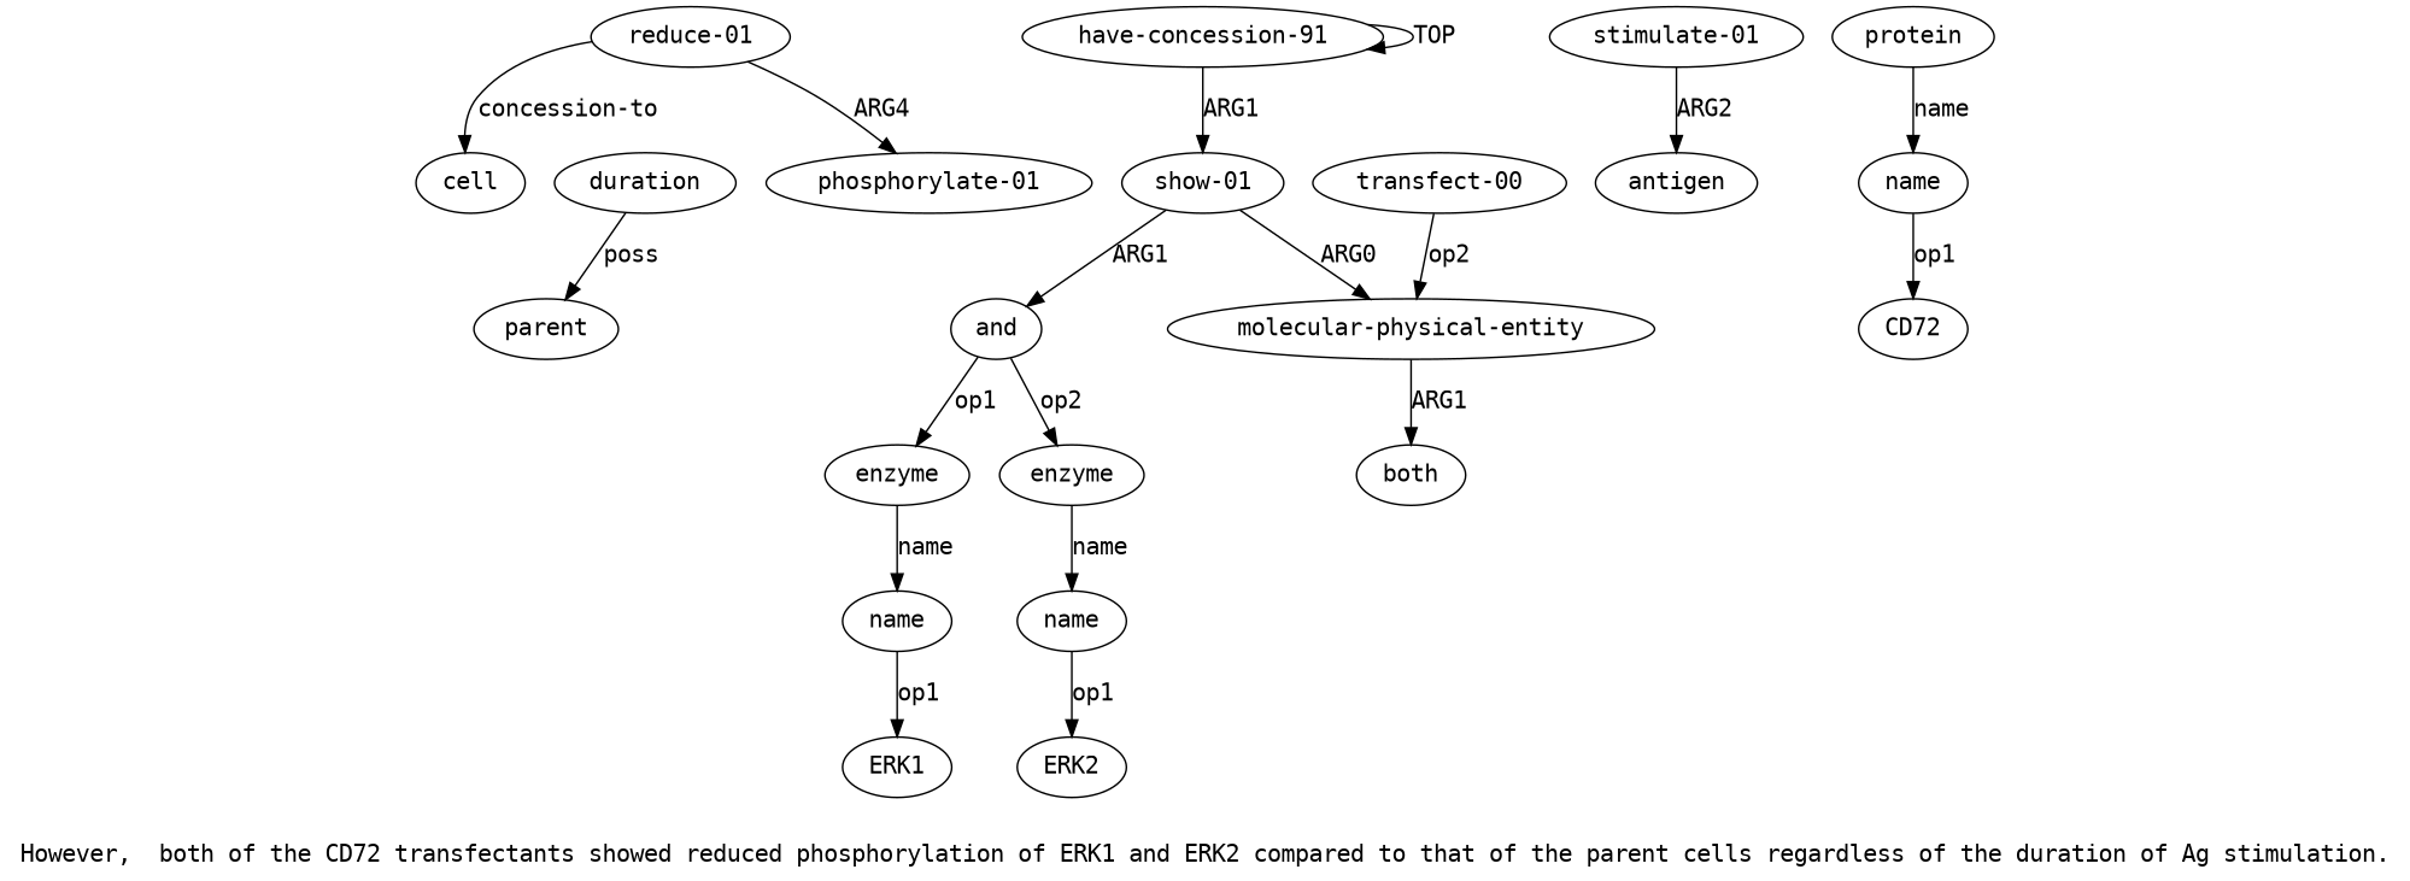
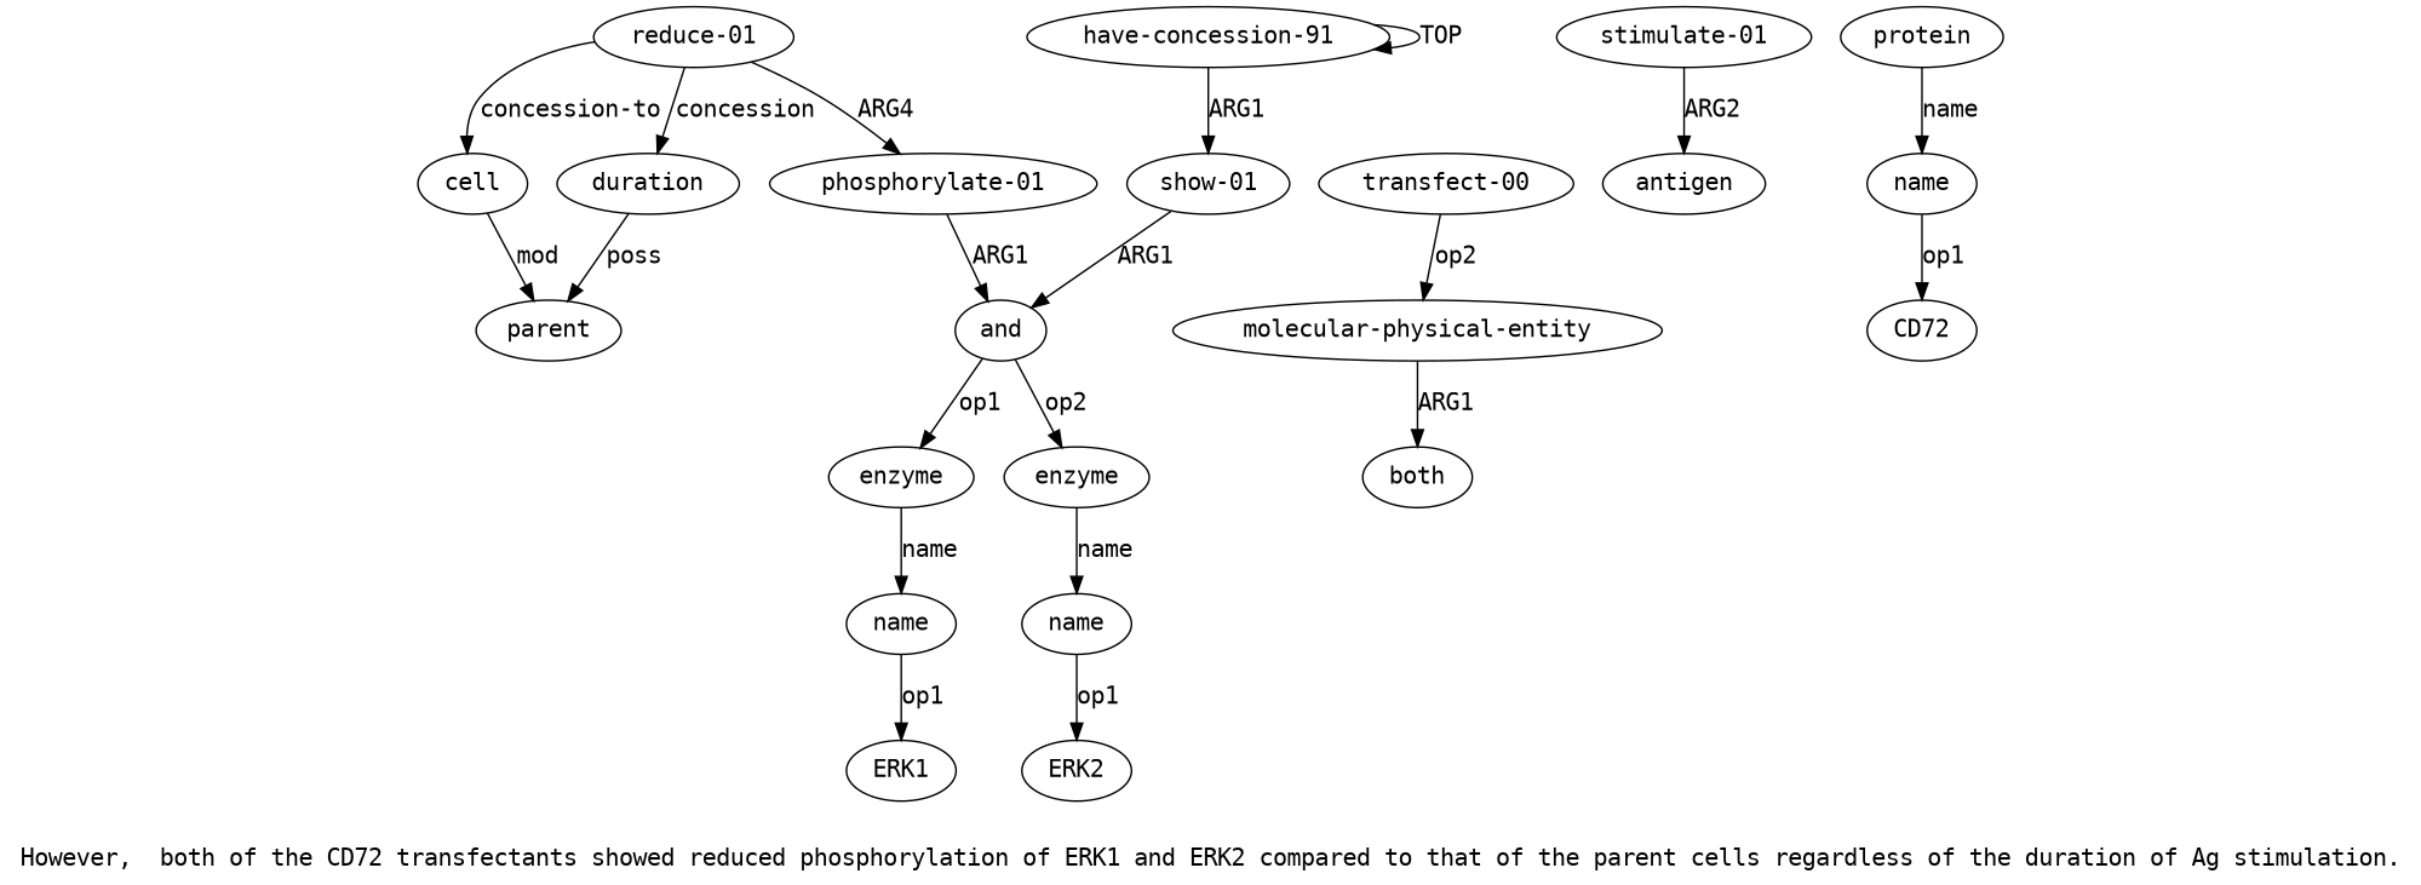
  digraph {
    fontname="DejaVu Sans Mono"
    label="However,  both of the CD72 transfectants showed reduced phosphorylation of ERK1 and ERK2 compared to that of the parent cells regardless of the duration of Ag stimulation."
    node [color=black fontname="DejaVu Sans Mono" gold_ind=-1 gold_label=name test_ind=-1 test_label=name]
    edge [color=black fontname="DejaVu Sans Mono" gold_label=ARG1 test_label=ARG1]
    n1 [gold_label=ERK2 label=ERK2 test_label=ERK2]
    n2 [gold_label=ERK1 label=ERK1 test_label=ERK1]
    n3 [gold_ind=15 gold_label=parent label=parent test_ind=15 test_label=parent]
    n4 [gold_ind=14 gold_label=cell label=cell test_ind=14 test_label=cell]
    n5 [gold_ind=17 gold_label="stimulate-01" label="stimulate-01" test_ind=17 test_label="stimulate-01"]
    n6 [gold_ind=18 gold_label=antigen label=antigen test_ind=18 test_label=antigen]
    n7 [gold_ind=16 gold_label=duration label=duration test_ind=16 test_label=duration]
    n8 [gold_ind=11 gold_label=enzyme label=enzyme test_ind=11 test_label=enzyme]
    n9 [gold_ind=12 label=name test_ind=12]
    n10 [gold_ind=10 label=name test_ind=10]
    n11 [gold_ind=13 gold_label="reduce-01" label="reduce-01" test_ind=13 test_label="reduce-01"]
    n12 [gold_ind=7 gold_label="phosphorylate-01" label="phosphorylate-01" test_ind=7 test_label="phosphorylate-01"]
    n13 [gold_ind=8 gold_label=and label=and test_ind=8 test_label=and]
    n14 [gold_ind=9 gold_label=enzyme label=enzyme test_ind=9 test_label=enzyme]
    n15 [gold_ind=1 gold_label="show-01" label="show-01" test_ind=1 test_label="show-01"]
    n16 [gold_ind=2 gold_label="molecular-physical-entity" label="molecular-physical-entity" test_ind=2 test_label="molecular-physical-entity"]
    n17 [gold_ind=3 gold_label=both label=both test_ind=3 test_label=both]
    n18 [gold_ind=0 gold_label="have-concession-91" label="have-concession-91" test_ind=0 test_label="have-concession-91"]
    n19 [gold_ind=5 gold_label=protein label=protein test_ind=5 test_label=protein]
    n20 [gold_ind=6 label=name test_ind=6]
    n21 [gold_label=CD72 label=CD72 test_label=CD72]
    n22 [gold_ind=4 gold_label="transfect-00" label="transfect-00" test_ind=4 test_label="transfect-00"]
+   n4 -> n3 [gold_label=mod label=mod test_label=mod]
    n5 -> n6 [gold_label=ARG2 label=ARG2 test_label=ARG2]
    n7 -> n3 [gold_label=poss label=poss test_label=poss]
    n8 -> n9 [gold_label=name label=name test_label=name]
    n9 -> n1 [gold_label=op1 label=op1 test_label=op1]
    n10 -> n2 [gold_label=op1 label=op1 test_label=op1]
    n11 -> n4 [gold_label="compared-to" label="concession-to" test_label="compared-to"]
+   n11 -> n7 [gold_label=concession label=concession test_label=concession]
    n11 -> n12 [label=ARG4]
+   n12 -> n13 [label=ARG1]
    n13 -> n8 [gold_label=op2 label=op2 test_label=op2]
    n13 -> n14 [gold_label=op1 label=op1 test_label=op1]
    n14 -> n10 [gold_label=name label=name test_label=name]
    n15 -> n13 [label=ARG1]
-   n15 -> n16 [gold_label=ARG0 label=ARG0 test_label=ARG0]
    n16 -> n17 [gold_label=mod label=ARG1 test_label=mod]
    n18 -> n15 [label=ARG1]
    n18 -> n18 [gold_label=TOP label=TOP test_label=TOP]
    n19 -> n20 [gold_label=name label=name test_label=name]
    n20 -> n21 [gold_label=op1 label=op1 test_label=op1]
    n22 -> n16 [label=op2]
  }
